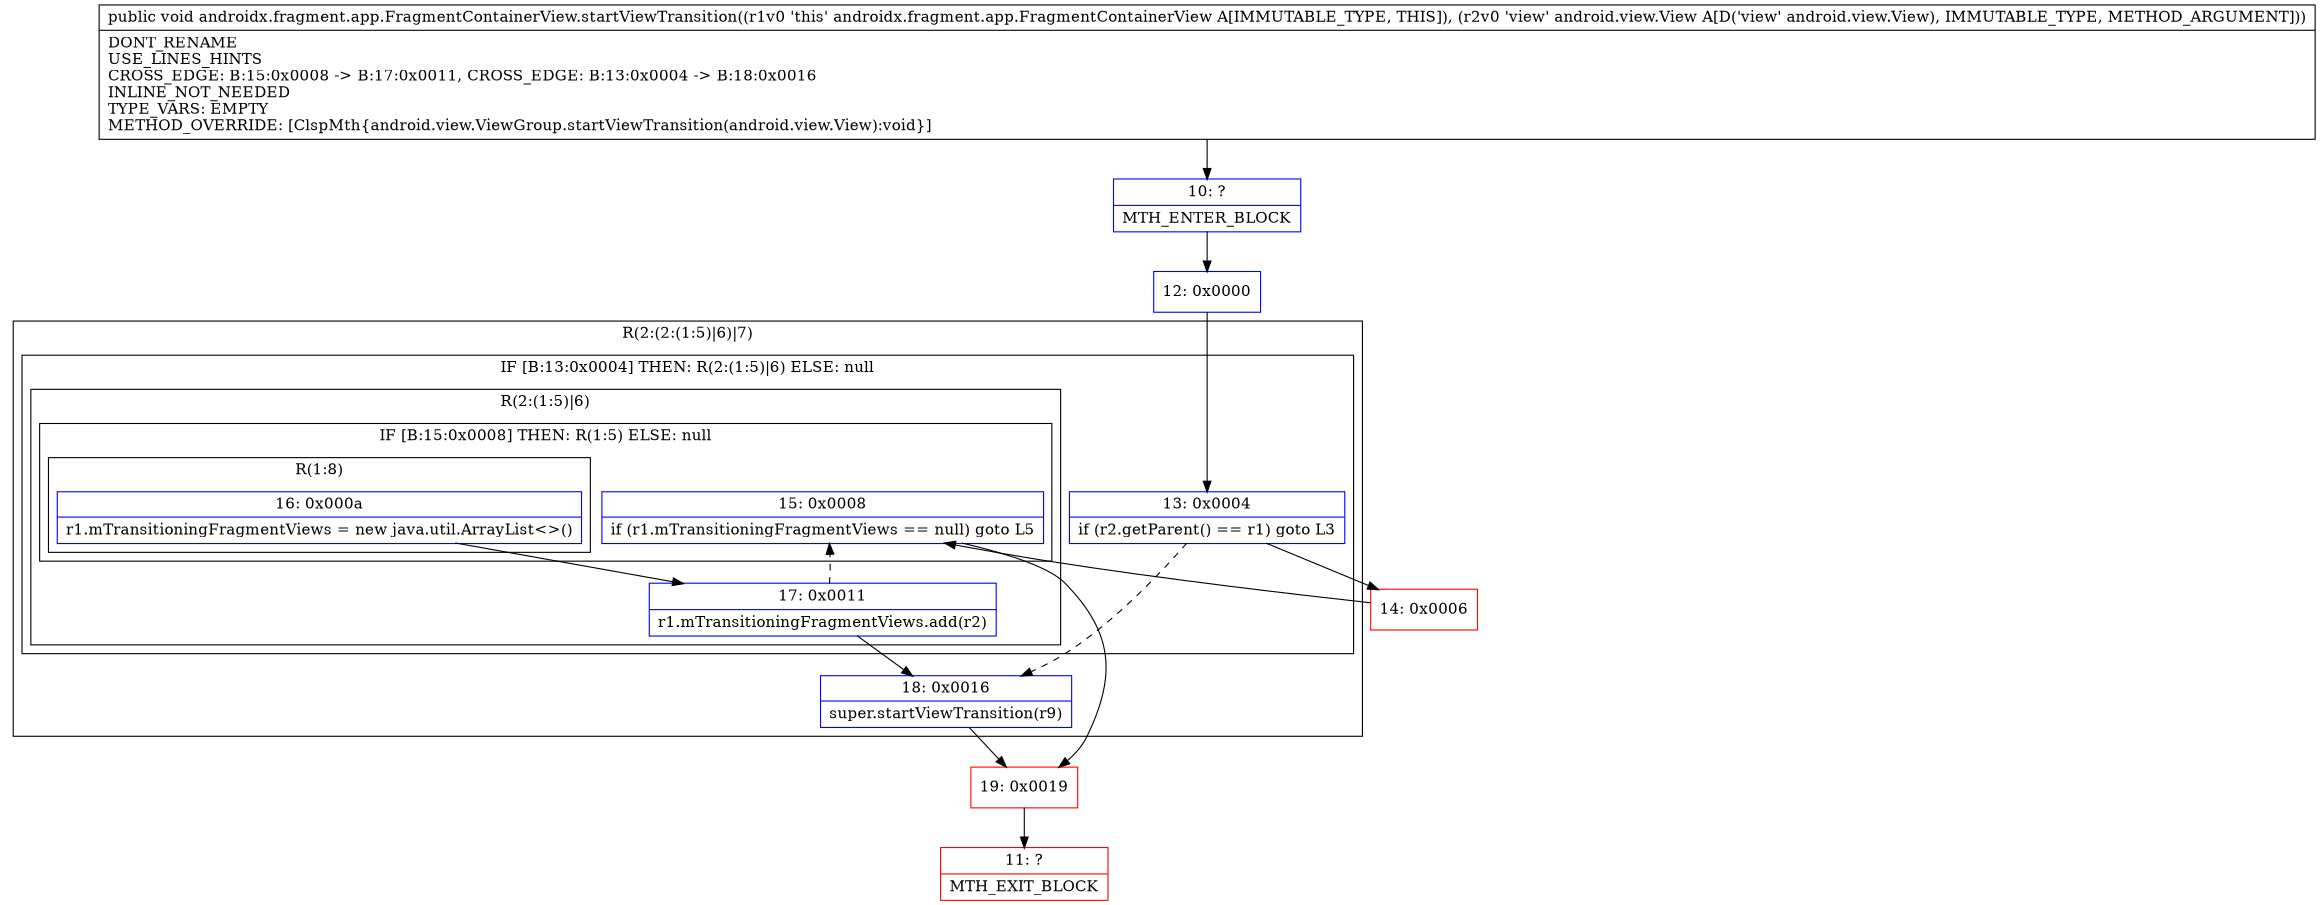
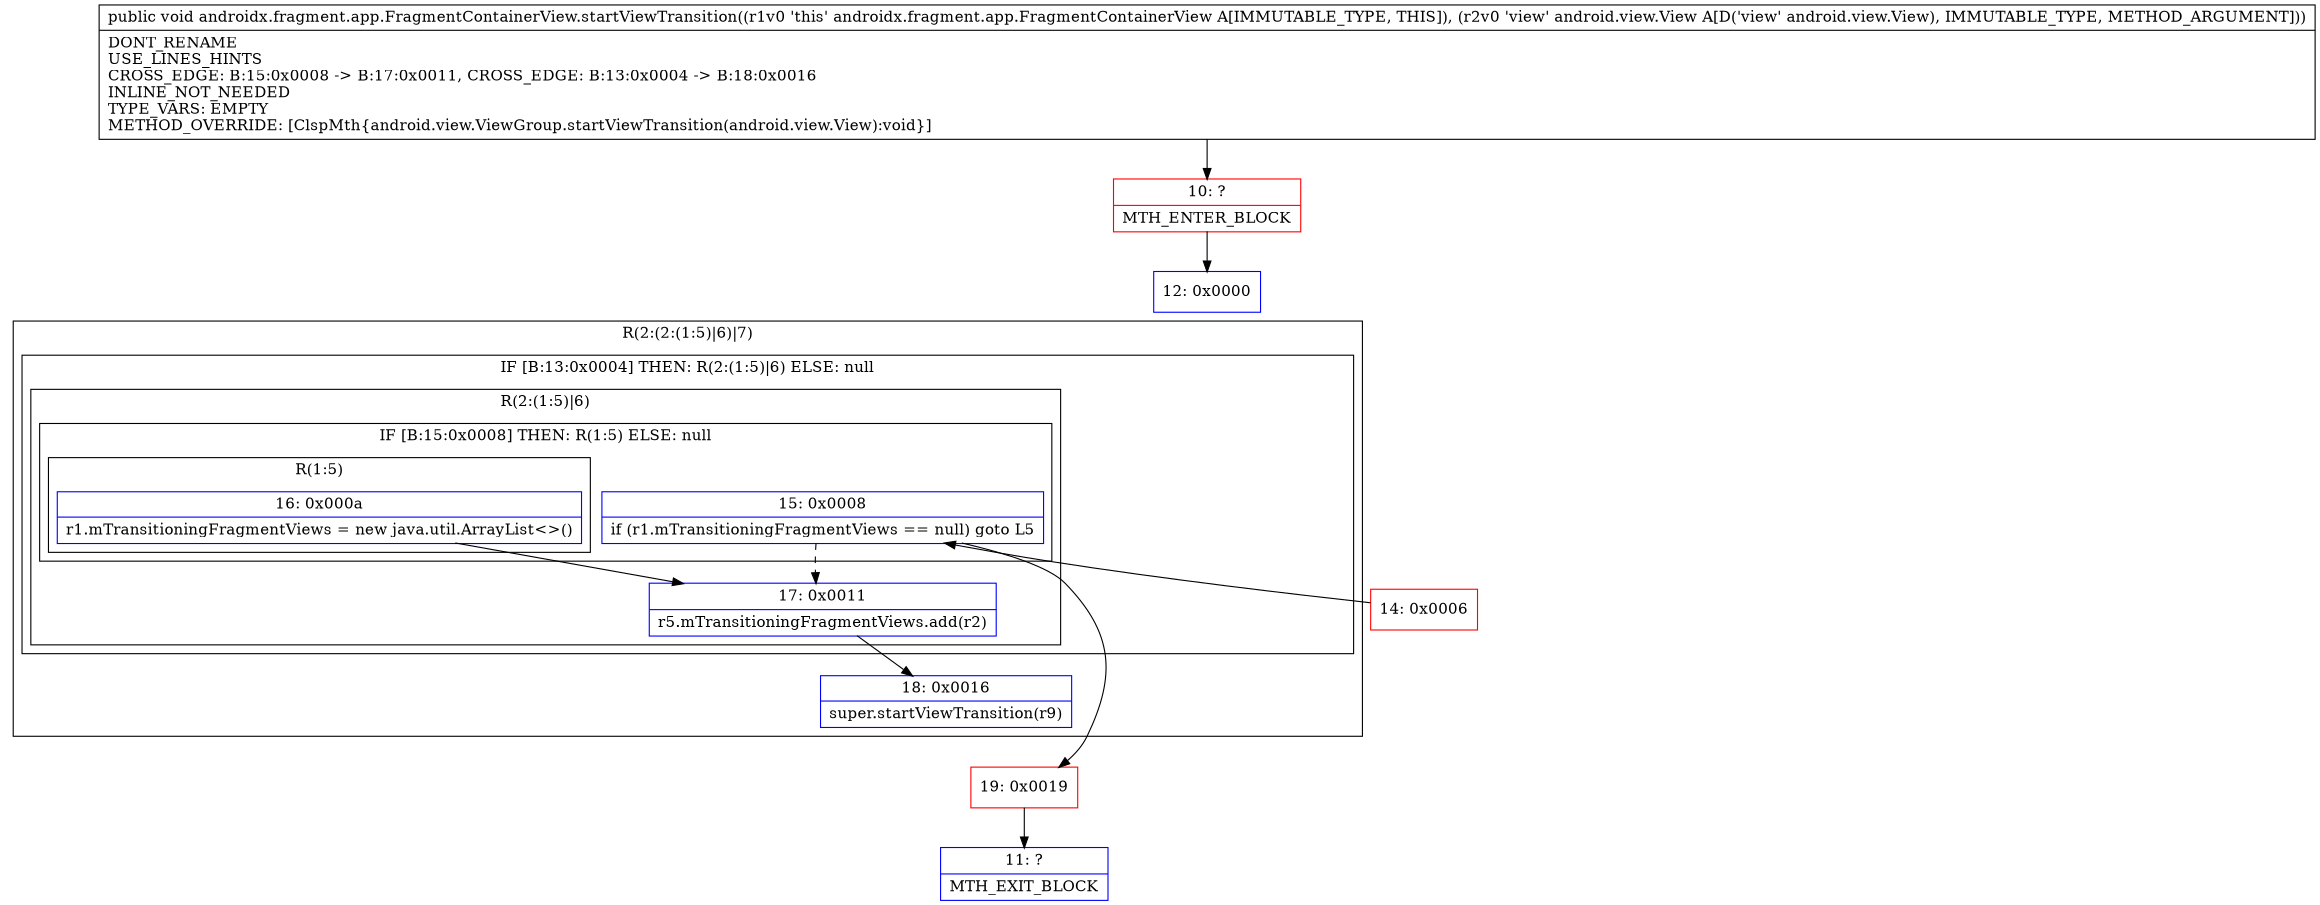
  digraph {
    node [color=blue shape=record]
    n1 [label="{16\:\ 0x000a|r1.mTransitioningFragmentViews = new java.util.ArrayList\<\>()\l}"]
    n2 [label="{15\:\ 0x0008|if (r1.mTransitioningFragmentViews == null) goto L5\l}"]
-   n3 [label="{17\:\ 0x0011|r1.mTransitioningFragmentViews.add(r2)\l}"]
-   n4 [label="{13\:\ 0x0004|if (r2.getParent() == r1) goto L3\l}"]
+   n3 [label="{17\:\ 0x0011|r5.mTransitioningFragmentViews.add(r2)\l}"]
    n5 [label="{18\:\ 0x0016|super.startViewTransition(r9)\l}"]
    n6 [color=red label="{19\:\ 0x0019}"]
    n7 [color=red label="{14\:\ 0x0006}"]
-   n8 [color=red label="{11\:\ ?|MTH_EXIT_BLOCK\l}"]
-   n9 [label="{10\:\ ?|MTH_ENTER_BLOCK\l}"]
+   n8 [label="{11\:\ ?|MTH_EXIT_BLOCK\l}"]
+   n9 [color=red label="{10\:\ ?|MTH_ENTER_BLOCK\l}"]
    n10 [label="{12\:\ 0x0000}"]
    n11 [label="{public void androidx.fragment.app.FragmentContainerView.startViewTransition((r1v0 'this' androidx.fragment.app.FragmentContainerView A[IMMUTABLE_TYPE, THIS]), (r2v0 'view' android.view.View A[D('view' android.view.View), IMMUTABLE_TYPE, METHOD_ARGUMENT]))  | DONT_RENAME\lUSE_LINES_HINTS\lCROSS_EDGE: B:15:0x0008 \-\> B:17:0x0011, CROSS_EDGE: B:13:0x0004 \-\> B:18:0x0016\lINLINE_NOT_NEEDED\lTYPE_VARS: EMPTY\lMETHOD_OVERRIDE: [ClspMth\{android.view.ViewGroup.startViewTransition(android.view.View):void\}]\l}" color=""]
    subgraph cluster_1 {
      label="R(2:(2:(1:5)|6)|7)"
      n5
      subgraph cluster_2 {
        label="IF [B:13:0x0004] THEN: R(2:(1:5)|6) ELSE: null"
-       n4
        subgraph cluster_3 {
          label="R(2:(1:5)|6)"
          n3
          subgraph cluster_4 {
            label="IF [B:15:0x0008] THEN: R(1:5) ELSE: null"
            n2
            subgraph cluster_5 {
-             label="R(1:8)"
+             label="R(1:5)"
              n1
            }
          }
        }
      }
    }
    n1 -> n3
-   n3 -> n2 [style=dashed]
+   n2 -> n3 [style=dashed]
    n2 -> n6
    n3 -> n5
-   n4 -> n5 [style=dashed]
-   n4 -> n7
-   n5 -> n6
    n6 -> n8
    n7 -> n2
    n9 -> n10
-   n10 -> n4
    n11 -> n9
  }
